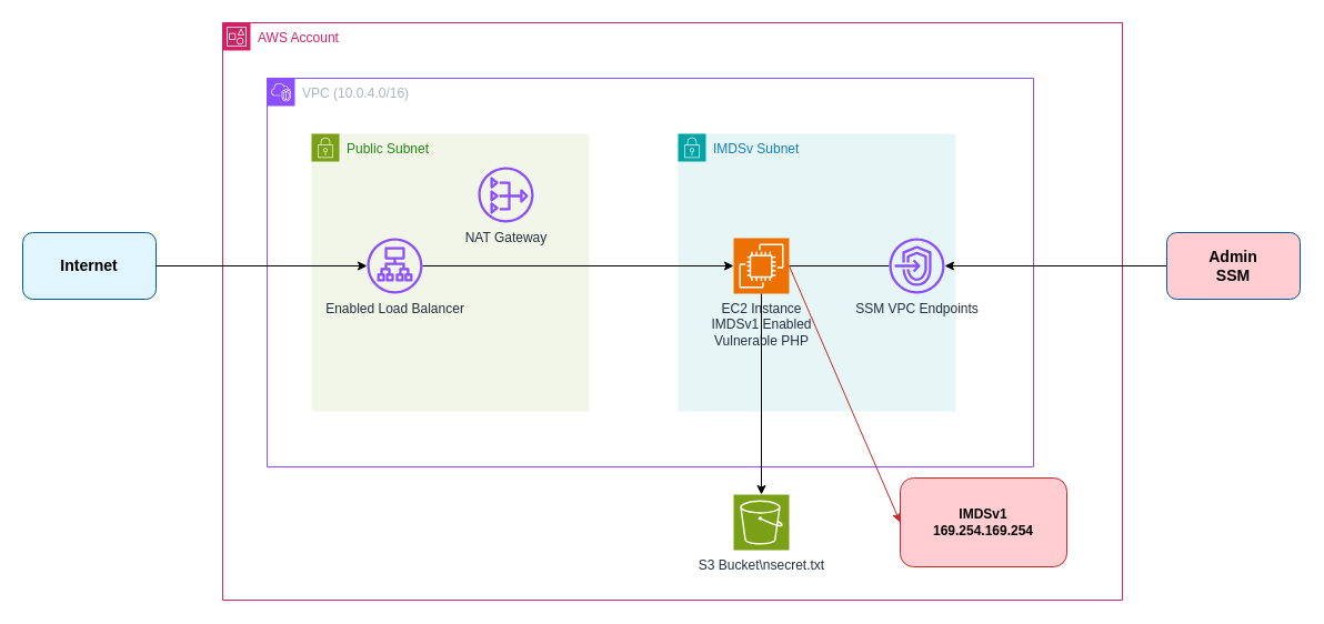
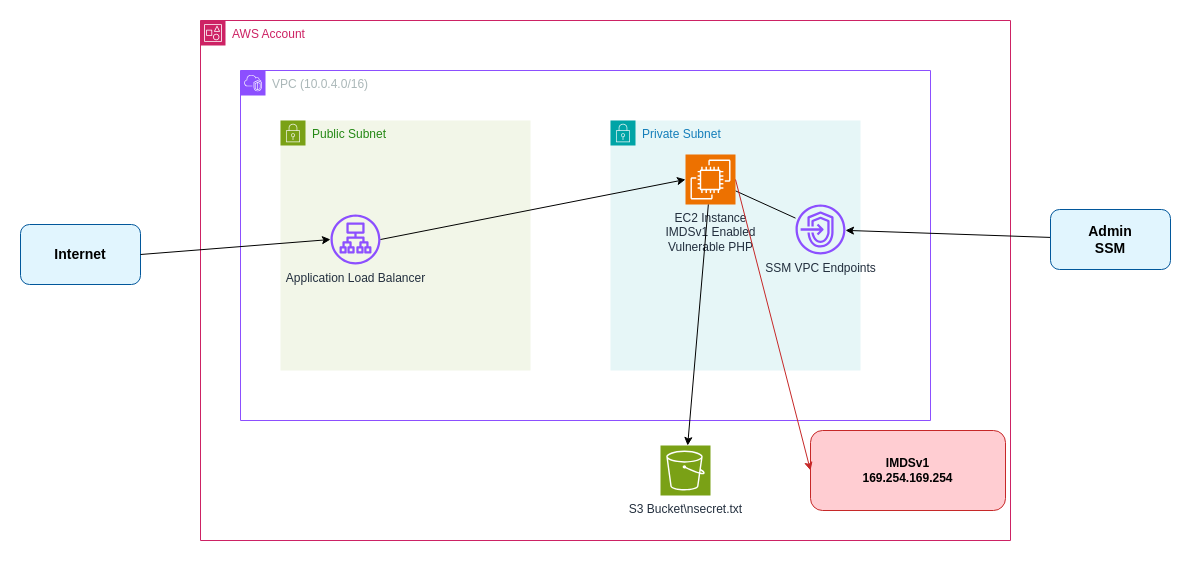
  <mxCell id="0" />
  <mxCell id="1" parent="0" />
- <mxCell id="2" value="Internet" style="rounded=1;whiteSpace=wrap;html=1;fillColor=#e1f5fe;strokeColor=#01579b;fontSize=14;fontStyle=1;" parent="1" vertex="1"><mxGeometry x="20" y="209" width="120" height="60" as="geometry" /></mxCell>
+ <mxCell id="2" value="Internet" style="rounded=1;whiteSpace=wrap;html=1;fillColor=#e1f5fe;strokeColor=#01579b;fontSize=14;fontStyle=1;" parent="1" vertex="1"><mxGeometry x="20" y="224" width="120" height="60" as="geometry" /></mxCell>
  <mxCell id="3" value="AWS Account" style="points=[[0,0],[0.25,0],[0.5,0],[0.75,0],[1,0],[1,0.25],[1,0.5],[1,0.75],[1,1],[0.75,1],[0.5,1],[0.25,1],[0,1],[0,0.75],[0,0.5],[0,0.25]];outlineConnect=0;gradientColor=none;html=1;whiteSpace=wrap;fontSize=12;fontStyle=0;container=1;pointerEvents=0;collapsible=0;recursiveResize=0;shape=mxgraph.aws4.group;grIcon=mxgraph.aws4.group_account;strokeColor=#CD2264;fillColor=none;verticalAlign=top;align=left;spacingLeft=30;fontColor=#CD2264;dashed=0;" parent="1" vertex="1"><mxGeometry x="200" y="20" width="810" height="520" as="geometry" /></mxCell>
  <mxCell id="4" value="VPC (10.0.4.0/16)" style="points=[[0,0],[0.25,0],[0.5,0],[0.75,0],[1,0],[1,0.25],[1,0.5],[1,0.75],[1,1],[0.75,1],[0.5,1],[0.25,1],[0,1],[0,0.75],[0,0.5],[0,0.25]];outlineConnect=0;gradientColor=none;html=1;whiteSpace=wrap;fontSize=12;fontStyle=0;container=1;pointerEvents=0;collapsible=0;recursiveResize=0;shape=mxgraph.aws4.group;grIcon=mxgraph.aws4.group_vpc2;strokeColor=#8C4FFF;fillColor=none;verticalAlign=top;align=left;spacingLeft=30;fontColor=#AAB7B8;dashed=0;" parent="3" vertex="1"><mxGeometry x="40" y="50" width="690" height="350" as="geometry" /></mxCell>
  <mxCell id="5" value="Public Subnet" style="points=[[0,0],[0.25,0],[0.5,0],[0.75,0],[1,0],[1,0.25],[1,0.5],[1,0.75],[1,1],[0.75,1],[0.5,1],[0.25,1],[0,1],[0,0.75],[0,0.5],[0,0.25]];outlineConnect=0;gradientColor=none;html=1;whiteSpace=wrap;fontSize=12;fontStyle=0;container=1;pointerEvents=0;collapsible=0;recursiveResize=0;shape=mxgraph.aws4.group;grIcon=mxgraph.aws4.group_security_group;grStroke=0;strokeColor=#7AA116;fillColor=#F2F6E8;verticalAlign=top;align=left;spacingLeft=30;fontColor=#248814;dashed=0;" parent="4" vertex="1"><mxGeometry x="40" y="50" width="250" height="250" as="geometry" /></mxCell>
- <mxCell id="6" value="Enabled Load Balancer" style="sketch=0;outlineConnect=0;fontColor=#232F3E;gradientColor=none;fillColor=#8C4FFF;strokeColor=none;dashed=0;verticalLabelPosition=bottom;verticalAlign=top;align=center;html=1;fontSize=12;fontStyle=0;aspect=fixed;pointerEvents=1;shape=mxgraph.aws4.application_load_balancer;" parent="5" vertex="1"><mxGeometry x="50" y="94" width="50" height="50" as="geometry" /></mxCell>
- <mxCell id="7" value="NAT Gateway" style="sketch=0;outlineConnect=0;fontColor=#232F3E;gradientColor=none;fillColor=#8C4FFF;strokeColor=none;dashed=0;verticalLabelPosition=bottom;verticalAlign=top;align=center;html=1;fontSize=12;fontStyle=0;aspect=fixed;pointerEvents=1;shape=mxgraph.aws4.nat_gateway;" parent="5" vertex="1"><mxGeometry x="150" y="30" width="50" height="50" as="geometry" /></mxCell>
- <mxCell id="8" value="IMDSv Subnet" style="points=[[0,0],[0.25,0],[0.5,0],[0.75,0],[1,0],[1,0.25],[1,0.5],[1,0.75],[1,1],[0.75,1],[0.5,1],[0.25,1],[0,1],[0,0.75],[0,0.5],[0,0.25]];outlineConnect=0;gradientColor=none;html=1;whiteSpace=wrap;fontSize=12;fontStyle=0;container=1;pointerEvents=0;collapsible=0;recursiveResize=0;shape=mxgraph.aws4.group;grIcon=mxgraph.aws4.group_security_group;grStroke=0;strokeColor=#00A4A6;fillColor=#E6F6F7;verticalAlign=top;align=left;spacingLeft=30;fontColor=#147EBA;dashed=0;" parent="4" vertex="1"><mxGeometry x="370" y="50" width="250" height="250" as="geometry" /></mxCell>
+ <mxCell id="6" value="Application Load Balancer" style="sketch=0;outlineConnect=0;fontColor=#232F3E;gradientColor=none;fillColor=#8C4FFF;strokeColor=none;dashed=0;verticalLabelPosition=bottom;verticalAlign=top;align=center;html=1;fontSize=12;fontStyle=0;aspect=fixed;pointerEvents=1;shape=mxgraph.aws4.application_load_balancer;" parent="5" vertex="1"><mxGeometry x="50" y="94" width="50" height="50" as="geometry" /></mxCell>
+ <mxCell id="8" value="Private Subnet" style="points=[[0,0],[0.25,0],[0.5,0],[0.75,0],[1,0],[1,0.25],[1,0.5],[1,0.75],[1,1],[0.75,1],[0.5,1],[0.25,1],[0,1],[0,0.75],[0,0.5],[0,0.25]];outlineConnect=0;gradientColor=none;html=1;whiteSpace=wrap;fontSize=12;fontStyle=0;container=1;pointerEvents=0;collapsible=0;recursiveResize=0;shape=mxgraph.aws4.group;grIcon=mxgraph.aws4.group_security_group;grStroke=0;strokeColor=#00A4A6;fillColor=#E6F6F7;verticalAlign=top;align=left;spacingLeft=30;fontColor=#147EBA;dashed=0;" parent="4" vertex="1"><mxGeometry x="370" y="50" width="250" height="250" as="geometry" /></mxCell>
  <mxCell id="9" style="edgeStyle=none;html=1;endArrow=none;" edge="1" parent="8" source="10" target="11"><mxGeometry relative="1" as="geometry" /></mxCell>
- <mxCell id="10" value="EC2 Instance&lt;div&gt;IMDSv1 Enabled&lt;/div&gt;&lt;div&gt;Vulnerable PHP&lt;/div&gt;" style="sketch=0;points=[[0,0,0],[0.25,0,0],[0.5,0,0],[0.75,0,0],[1,0,0],[0,1,0],[0.25,1,0],[0.5,1,0],[0.75,1,0],[1,1,0],[0,0.25,0],[0,0.5,0],[0,0.75,0],[1,0.25,0],[1,0.5,0],[1,0.75,0]];outlineConnect=0;fontColor=#232F3E;fillColor=#ED7100;strokeColor=#ffffff;dashed=0;verticalLabelPosition=bottom;verticalAlign=top;align=center;html=1;fontSize=12;fontStyle=0;aspect=fixed;shape=mxgraph.aws4.resourceIcon;resIcon=mxgraph.aws4.ec2;" parent="8" vertex="1"><mxGeometry x="50" y="94" width="50" height="50" as="geometry" /></mxCell>
- <mxCell id="11" value="SSM VPC Endpoints" style="sketch=0;outlineConnect=0;fontColor=#232F3E;gradientColor=none;fillColor=#8C4FFF;strokeColor=none;dashed=0;verticalLabelPosition=bottom;verticalAlign=top;align=center;html=1;fontSize=12;fontStyle=0;aspect=fixed;pointerEvents=1;shape=mxgraph.aws4.endpoints;" parent="8" vertex="1"><mxGeometry x="190" y="94" width="50" height="50" as="geometry" /></mxCell>
+ <mxCell id="10" value="EC2 Instance&lt;div&gt;IMDSv1 Enabled&lt;/div&gt;&lt;div&gt;Vulnerable PHP&lt;/div&gt;" style="sketch=0;points=[[0,0,0],[0.25,0,0],[0.5,0,0],[0.75,0,0],[1,0,0],[0,1,0],[0.25,1,0],[0.5,1,0],[0.75,1,0],[1,1,0],[0,0.25,0],[0,0.5,0],[0,0.75,0],[1,0.25,0],[1,0.5,0],[1,0.75,0]];outlineConnect=0;fontColor=#232F3E;fillColor=#ED7100;strokeColor=#ffffff;dashed=0;verticalLabelPosition=bottom;verticalAlign=top;align=center;html=1;fontSize=12;fontStyle=0;aspect=fixed;shape=mxgraph.aws4.resourceIcon;resIcon=mxgraph.aws4.ec2;" parent="8" vertex="1"><mxGeometry x="75" y="34" width="50" height="50" as="geometry" /></mxCell>
+ <mxCell id="11" value="SSM VPC Endpoints" style="sketch=0;outlineConnect=0;fontColor=#232F3E;gradientColor=none;fillColor=#8C4FFF;strokeColor=none;dashed=0;verticalLabelPosition=bottom;verticalAlign=top;align=center;html=1;fontSize=12;fontStyle=0;aspect=fixed;pointerEvents=1;shape=mxgraph.aws4.endpoints;" parent="8" vertex="1"><mxGeometry x="185" y="84" width="50" height="50" as="geometry" /></mxCell>
  <mxCell id="12" value="S3 Bucket\nsecret.txt" style="sketch=0;points=[[0,0,0],[0.25,0,0],[0.5,0,0],[0.75,0,0],[1,0,0],[0,1,0],[0.25,1,0],[0.5,1,0],[0.75,1,0],[1,1,0],[0,0.25,0],[0,0.5,0],[0,0.75,0],[1,0.25,0],[1,0.5,0],[1,0.75,0]];outlineConnect=0;fontColor=#232F3E;fillColor=#7AA116;strokeColor=#ffffff;dashed=0;verticalLabelPosition=bottom;verticalAlign=top;align=center;html=1;fontSize=12;fontStyle=0;aspect=fixed;shape=mxgraph.aws4.resourceIcon;resIcon=mxgraph.aws4.s3;" parent="3" vertex="1"><mxGeometry x="460" y="425" width="50" height="50" as="geometry" /></mxCell>
- <mxCell id="13" value="IMDSv1&lt;br&gt;&lt;div&gt;169.254.169.254&lt;/div&gt;" style="rounded=1;whiteSpace=wrap;html=1;fillColor=#ffcdd2;strokeColor=#c62828;fontSize=12;fontStyle=1;" parent="3" vertex="1"><mxGeometry x="610" y="410" width="150" height="80" as="geometry" /></mxCell>
+ <mxCell id="13" value="IMDSv1&lt;br&gt;&lt;div&gt;169.254.169.254&lt;/div&gt;" style="rounded=1;whiteSpace=wrap;html=1;fillColor=#ffcdd2;strokeColor=#c62828;fontSize=12;fontStyle=1;" parent="3" vertex="1"><mxGeometry x="610" y="410" width="195" height="80" as="geometry" /></mxCell>
  <mxCell id="14" style="edgeStyle=none;html=1;" edge="1" parent="3" source="10" target="12"><mxGeometry relative="1" as="geometry" /></mxCell>
  <mxCell id="15" value="" style="endArrow=classic;html=1;rounded=0;exitX=1;exitY=0.5;exitDx=0;exitDy=0;entryX=0;entryY=0.5;entryDx=0;entryDy=0;entryPerimeter=0;" parent="1" source="2" target="6" edge="1"><mxGeometry width="50" height="50" relative="1" as="geometry"><mxPoint x="370" y="280" as="sourcePoint" /><mxPoint x="420" y="230" as="targetPoint" /></mxGeometry></mxCell>
  <mxCell id="16" value="" style="endArrow=classic;html=1;rounded=0;exitX=1;exitY=0.5;exitDx=0;exitDy=0;exitPerimeter=0;entryX=0;entryY=0.5;entryDx=0;entryDy=0;entryPerimeter=0;" parent="1" source="6" target="10" edge="1"><mxGeometry width="50" height="50" relative="1" as="geometry"><mxPoint x="370" y="280" as="sourcePoint" /><mxPoint x="420" y="230" as="targetPoint" /></mxGeometry></mxCell>
  <mxCell id="17" value="" style="endArrow=classic;html=1;rounded=0;exitX=1;exitY=0.5;exitDx=0;exitDy=0;exitPerimeter=0;entryX=0;entryY=0.5;entryDx=0;entryDy=0;strokeColor=#c62828;" parent="1" source="10" target="13" edge="1"><mxGeometry width="50" height="50" relative="1" as="geometry"><mxPoint x="370" y="280" as="sourcePoint" /><mxPoint x="420" y="230" as="targetPoint" /></mxGeometry></mxCell>
  <mxCell id="18" style="edgeStyle=none;html=1;" edge="1" parent="1" source="19" target="11"><mxGeometry relative="1" as="geometry" /></mxCell>
- <mxCell id="19" value="Admin&lt;div&gt;SSM&lt;/div&gt;" style="rounded=1;whiteSpace=wrap;html=1;fillColor=#ffcdd2;strokeColor=#01579b;fontSize=14;fontStyle=1;" vertex="1" parent="1"><mxGeometry x="1050" y="209" width="120" height="60" as="geometry" /></mxCell>
+ <mxCell id="19" value="Admin&lt;div&gt;SSM&lt;/div&gt;" style="rounded=1;whiteSpace=wrap;html=1;fillColor=#e1f5fe;strokeColor=#01579b;fontSize=14;fontStyle=1;" vertex="1" parent="1"><mxGeometry x="1050" y="209" width="120" height="60" as="geometry" /></mxCell>
